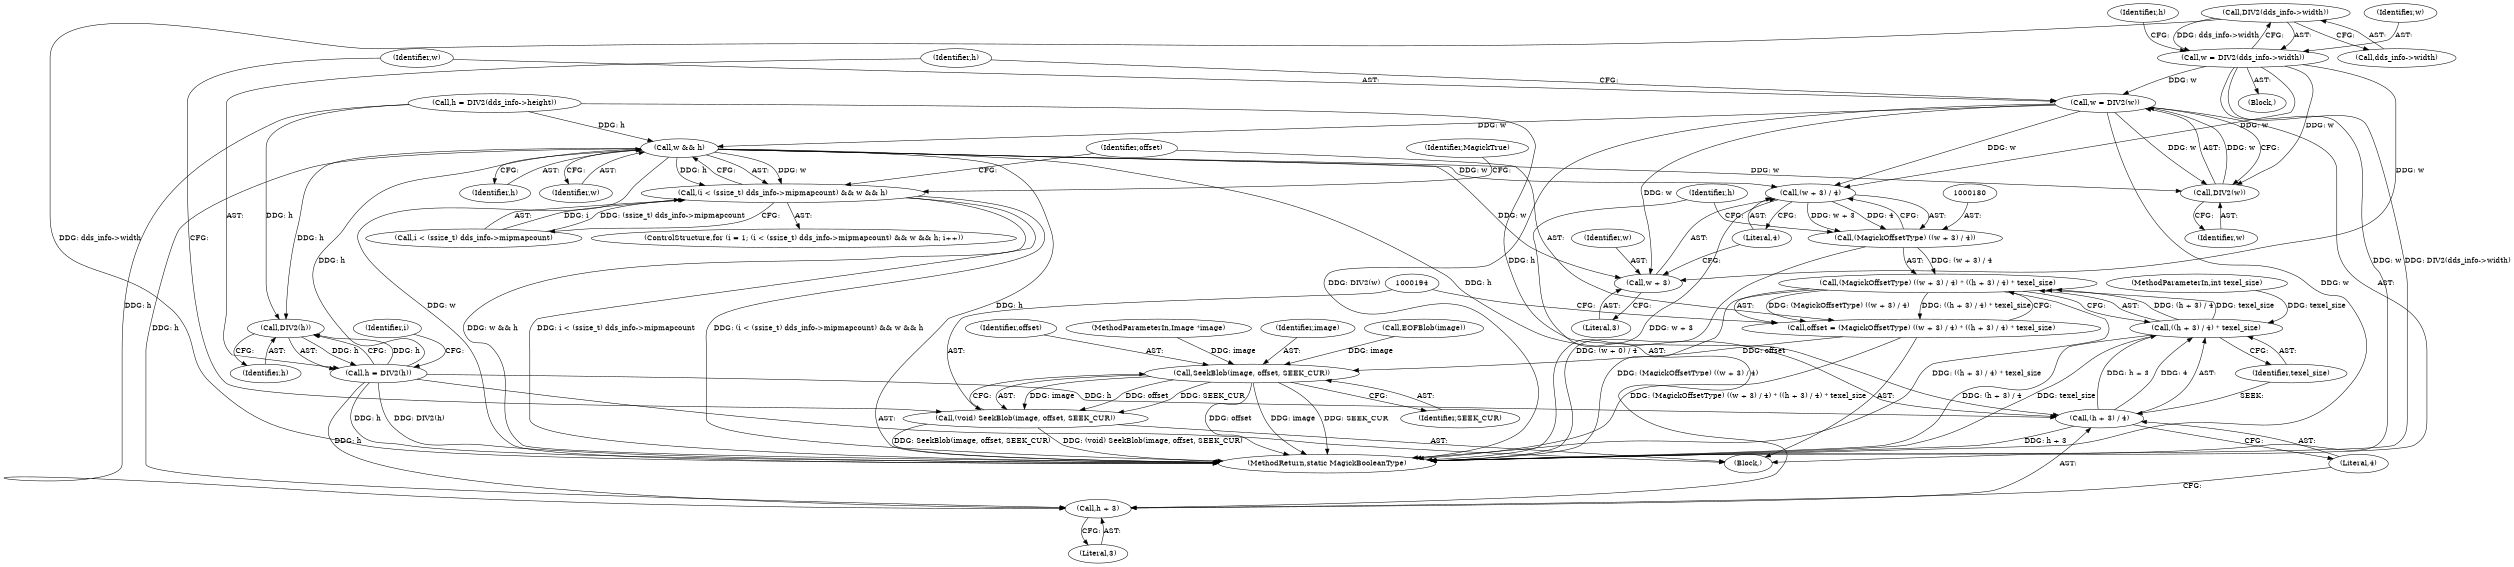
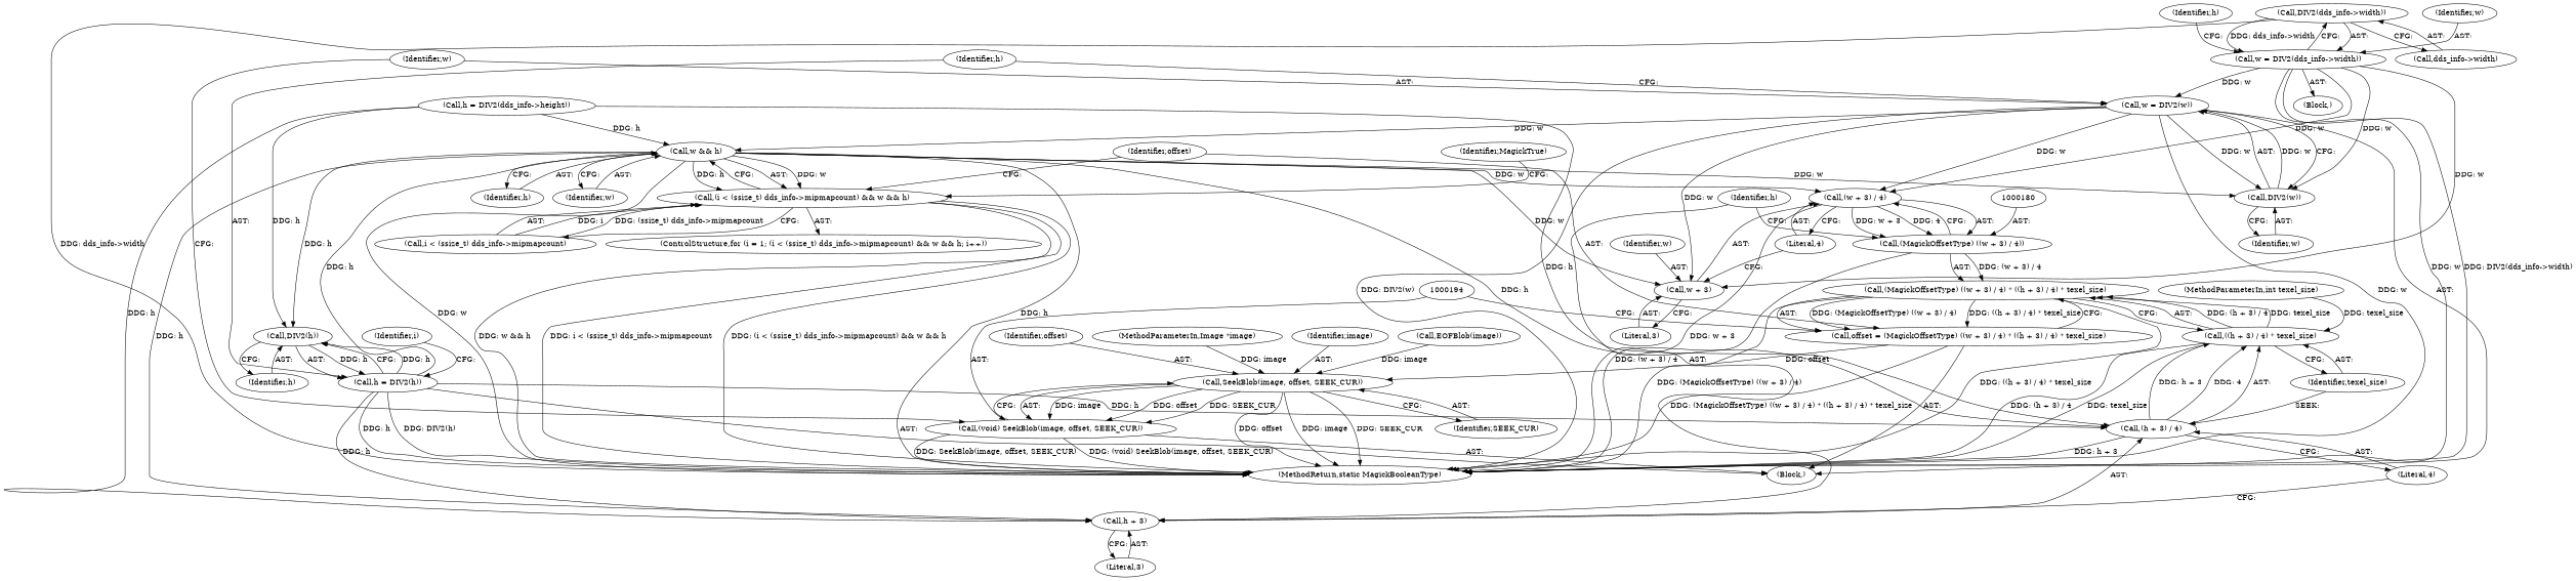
  digraph {
    n1 [label="(Call,DIV2(dds_info->width))"]
    n2 [label="(Call,w = DIV2(dds_info->width))"]
    n3 [label="(MethodReturn,static MagickBooleanType)"]
    n4 [label="(Call,dds_info->width)"]
    n5 [label="(Call,(w + 3) / 4)"]
    n6 [label="(Call,w + 3)"]
    n7 [label="(Call,DIV2(w))"]
    n8 [label="(Block,)"]
    n9 [label="(Call,w = DIV2(w))"]
    n10 [label="(Call,w && h)"]
    n11 [label="(Call,(i < (ssize_t) dds_info->mipmapcount) && w && h)"]
    n12 [label="(Call,(h + 3) / 4)"]
    n13 [label="(Call,h + 3)"]
    n14 [label="(Call,DIV2(h))"]
    n15 [label="(Identifier,h)"]
    n16 [label="(Identifier,w)"]
    n17 [label="(Call,(MagickOffsetType) ((w + 3) / 4))"]
    n18 [label="(Literal,4)"]
    n19 [label="(Literal,3)"]
    n20 [label="(Identifier,w)"]
    n21 [label="(ControlStructure,for (i = 1; (i < (ssize_t) dds_info->mipmapcount) && w && h; i++))"]
    n22 [label="(Call,i < (ssize_t) dds_info->mipmapcount)"]
    n23 [label="(Call,((h + 3) / 4) * texel_size)"]
    n24 [label="(Literal,4)"]
    n25 [label="(Literal,3)"]
    n26 [label="(Call,h = DIV2(h))"]
    n27 [label="(Identifier,h)"]
    n28 [label="(Call,(MagickOffsetType) ((w + 3) / 4) * ((h + 3) / 4) * texel_size)"]
    n29 [label="(Call,offset = (MagickOffsetType) ((w + 3) / 4) * ((h + 3) / 4) * texel_size)"]
    n30 [label="(Call,SeekBlob(image, offset, SEEK_CUR))"]
    n31 [label="(Block,)"]
    n32 [label="(Identifier,texel_size)"]
    n33 [label="(Call,(void) SeekBlob(image, offset, SEEK_CUR))"]
    n34 [label="(Identifier,SEEK_CUR)"]
    n35 [label="(Identifier,offset)"]
    n36 [label="(MethodParameterIn,Image *image)"]
    n37 [label="(Identifier,offset)"]
    n38 [label="(Identifier,h)"]
    n39 [label="(Identifier,h)"]
    n40 [label="(Identifier,w)"]
    n41 [label="(Identifier,image)"]
    n42 [label="(Identifier,i)"]
    n43 [label="(Call,EOFBlob(image))"]
    n44 [label="(Identifier,MagickTrue)"]
    n45 [label="(Identifier,h)"]
    n46 [label="(Identifier,w)"]
    n47 [label="(Identifier,w)"]
    n48 [label="(MethodParameterIn,int texel_size)"]
    n49 [label="(Call,h = DIV2(dds_info->height))"]
    1000180
    1000194
    n1 -> n2 [label="AST: "]
    n1 -> n2 [label="DDG: dds_info->width"]
    n1 -> n3 [label="DDG: dds_info->width"]
    n1 -> n4 [label="CFG: "]
    n2 -> n1 [label="CFG: "]
    n2 -> n3 [label="DDG: DIV2(dds_info->width)"]
    n2 -> n3 [label="DDG: w"]
    n2 -> n5 [label="DDG: w"]
    n2 -> n6 [label="DDG: w"]
    n2 -> n7 [label="DDG: w"]
    n2 -> n8 [label="AST: "]
    n2 -> n9 [label="DDG: w"]
    n4 -> n1 [label="AST: "]
    n5 -> n3 [label="DDG: w + 3"]
    n5 -> n17 [label="AST: "]
    n5 -> n17 [label="DDG: w + 3"]
    n5 -> n17 [label="DDG: 4"]
    n5 -> n18 [label="CFG: "]
    n6 -> n5 [label="AST: "]
    n6 -> n19 [label="CFG: "]
    n7 -> n9 [label="AST: "]
    n7 -> n9 [label="DDG: w"]
    n7 -> n20 [label="CFG: "]
    n9 -> n3 [label="DDG: w"]
    n9 -> n3 [label="DDG: DIV2(w)"]
    n9 -> n5 [label="DDG: w"]
    n9 -> n6 [label="DDG: w"]
    n9 -> n7 [label="CFG: "]
    n9 -> n7 [label="DDG: w"]
    n9 -> n10 [label="DDG: w"]
    n9 -> n31 [label="AST: "]
    n10 -> n3 [label="DDG: w"]
    n10 -> n3 [label="DDG: h"]
    n10 -> n5 [label="DDG: w"]
    n10 -> n6 [label="DDG: w"]
    n10 -> n7 [label="DDG: w"]
    n10 -> n11 [label="AST: "]
    n10 -> n11 [label="DDG: w"]
    n10 -> n11 [label="DDG: h"]
    n10 -> n12 [label="DDG: h"]
    n10 -> n13 [label="DDG: h"]
    n10 -> n14 [label="DDG: h"]
    n10 -> n15 [label="CFG: "]
    n10 -> n16 [label="CFG: "]
    n11 -> n3 [label="DDG: w && h"]
    n11 -> n3 [label="DDG: i < (ssize_t) dds_info->mipmapcount"]
    n11 -> n3 [label="DDG: (i < (ssize_t) dds_info->mipmapcount) && w && h"]
    n11 -> n10 [label="CFG: "]
    n11 -> n21 [label="AST: "]
    n11 -> n22 [label="CFG: "]
    n12 -> n3 [label="DDG: h + 3"]
    n12 -> n23 [label="AST: "]
    n12 -> n23 [label="DDG: h + 3"]
    n12 -> n23 [label="DDG: 4"]
    n12 -> n24 [label="CFG: "]
    n13 -> n12 [label="AST: "]
    n13 -> n25 [label="CFG: "]
    n14 -> n26 [label="AST: "]
    n14 -> n26 [label="DDG: h"]
    n14 -> n27 [label="CFG: "]
    n15 -> n10 [label="AST: "]
    n16 -> n10 [label="AST: "]
-   n17 -> n3 [label="DDG: (w + 0) / 4"]
+   n17 -> n3 [label="DDG: (w + 3) / 4"]
    n17 -> n5 [label="CFG: "]
    n17 -> n28 [label="AST: "]
    n17 -> n28 [label="DDG: (w + 3) / 4"]
    n18 -> n5 [label="AST: "]
    n18 -> n6 [label="CFG: "]
    n19 -> n6 [label="AST: "]
    n20 -> n7 [label="AST: "]
    n22 -> n11 [label="AST: "]
    n22 -> n11 [label="DDG: i"]
    n22 -> n11 [label="DDG: (ssize_t) dds_info->mipmapcount"]
    n23 -> n3 [label="DDG: (h + 3) / 4"]
    n23 -> n3 [label="DDG: texel_size"]
    n23 -> n28 [label="AST: "]
    n23 -> n28 [label="DDG: (h + 3) / 4"]
    n23 -> n28 [label="DDG: texel_size"]
    n23 -> n32 [label="CFG: "]
    n24 -> n12 [label="AST: "]
    n24 -> n13 [label="CFG: "]
    n25 -> n13 [label="AST: "]
    n26 -> n3 [label="DDG: DIV2(h)"]
    n26 -> n3 [label="DDG: h"]
    n26 -> n10 [label="DDG: h"]
    n26 -> n12 [label="DDG: h"]
    n26 -> n13 [label="DDG: h"]
    n26 -> n14 [label="CFG: "]
    n26 -> n14 [label="DDG: h"]
    n26 -> n31 [label="AST: "]
    n27 -> n14 [label="AST: "]
    n28 -> n3 [label="DDG: ((h + 3) / 4) * texel_size"]
    n28 -> n3 [label="DDG: (MagickOffsetType) ((w + 3) / 4)"]
    n28 -> n23 [label="CFG: "]
    n28 -> n29 [label="AST: "]
    n28 -> n29 [label="DDG: (MagickOffsetType) ((w + 3) / 4)"]
    n28 -> n29 [label="DDG: ((h + 3) / 4) * texel_size"]
    n29 -> n3 [label="DDG: (MagickOffsetType) ((w + 3) / 4) * ((h + 3) / 4) * texel_size"]
    n29 -> n28 [label="CFG: "]
    n29 -> n30 [label="DDG: offset"]
    n29 -> n31 [label="AST: "]
    n30 -> n3 [label="DDG: offset"]
    n30 -> n3 [label="DDG: image"]
    n30 -> n3 [label="DDG: SEEK_CUR"]
    n30 -> n33 [label="AST: "]
    n30 -> n33 [label="DDG: image"]
    n30 -> n33 [label="DDG: offset"]
    n30 -> n33 [label="DDG: SEEK_CUR"]
    n30 -> n34 [label="CFG: "]
    n32 -> n12 [label="SEEK: "]
    n32 -> n23 [label="AST: "]
    n33 -> n3 [label="DDG: SeekBlob(image, offset, SEEK_CUR)"]
    n33 -> n3 [label="DDG: (void) SeekBlob(image, offset, SEEK_CUR)"]
    n33 -> n30 [label="CFG: "]
    n33 -> n31 [label="AST: "]
    n34 -> n30 [label="AST: "]
    n35 -> n30 [label="AST: "]
    n36 -> n30 [label="DDG: image"]
    n37 -> n11 [label="CFG: "]
    n37 -> n29 [label="AST: "]
    n38 -> n13 [label="AST: "]
    n38 -> n17 [label="CFG: "]
    n39 -> n9 [label="CFG: "]
    n39 -> n26 [label="AST: "]
    n40 -> n9 [label="AST: "]
    n40 -> n33 [label="CFG: "]
    n41 -> n30 [label="AST: "]
    n42 -> n26 [label="CFG: "]
    n43 -> n30 [label="DDG: image"]
    n44 -> n11 [label="CFG: "]
    n45 -> n2 [label="CFG: "]
    n46 -> n2 [label="AST: "]
    n47 -> n6 [label="AST: "]
    n48 -> n23 [label="DDG: texel_size"]
    n49 -> n10 [label="DDG: h"]
    n49 -> n12 [label="DDG: h"]
    n49 -> n13 [label="DDG: h"]
    n49 -> n14 [label="DDG: h"]
    1000180 -> n17 [label="AST: "]
    1000194 -> n29 [label="CFG: "]
    1000194 -> n33 [label="AST: "]
  }
